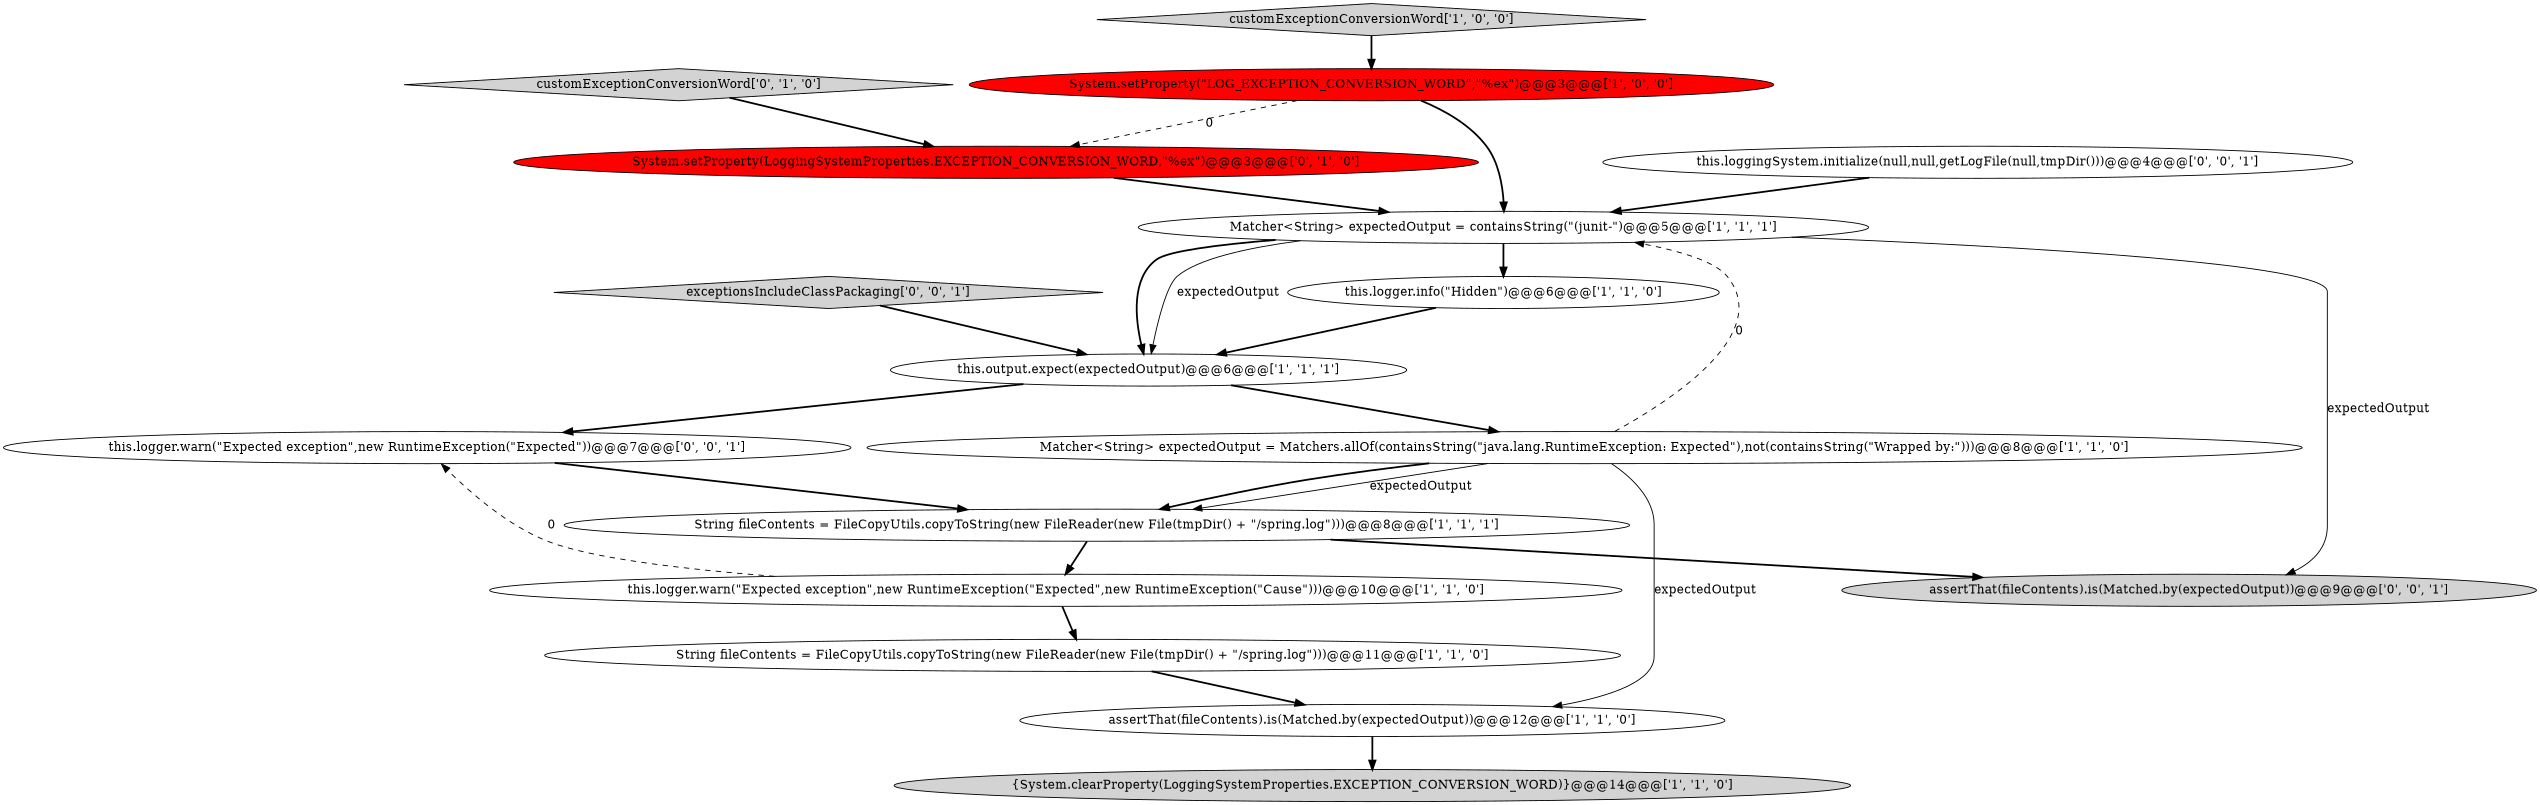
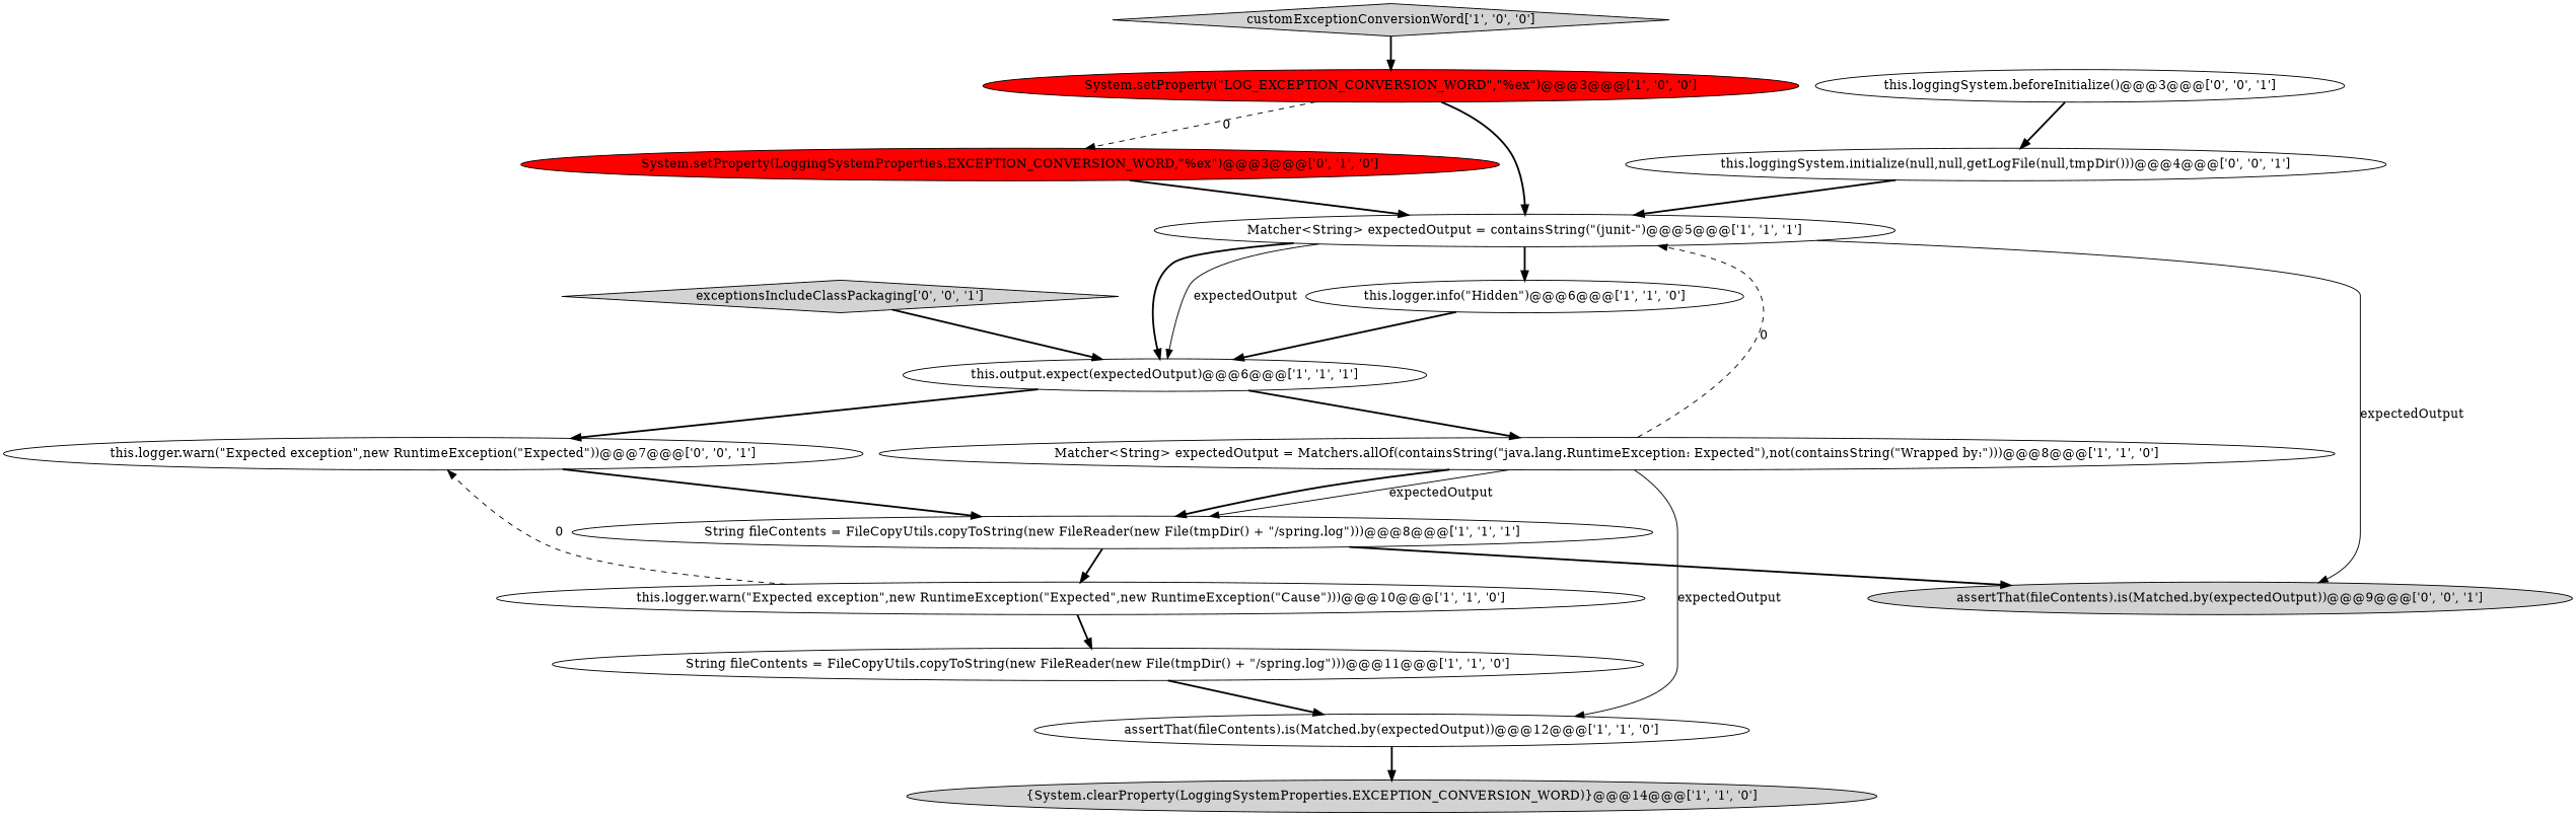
  digraph {
    node [fillcolor=white shape=ellipse style=filled]
    edge [style=bold]
-   n1 [fillcolor=lightgray label="customExceptionConversionWord['0', '1', '0']" shape=diamond]
    n2 [fillcolor=red label="System.setProperty(LoggingSystemProperties.EXCEPTION_CONVERSION_WORD,\"%ex\")@@@3@@@['0', '1', '0']"]
    n3 [label="Matcher<String> expectedOutput = containsString(\"(junit-\")@@@5@@@['1', '1', '1']"]
    n4 [label="this.loggingSystem.initialize(null,null,getLogFile(null,tmpDir()))@@@4@@@['0', '0', '1']"]
    n5 [label="this.logger.info(\"Hidden\")@@@6@@@['1', '1', '0']"]
    n6 [label="this.output.expect(expectedOutput)@@@6@@@['1', '1', '1']"]
    n7 [fillcolor=lightgray label="assertThat(fileContents).is(Matched.by(expectedOutput))@@@9@@@['0', '0', '1']"]
    n8 [label="this.logger.warn(\"Expected exception\",new RuntimeException(\"Expected\"))@@@7@@@['0', '0', '1']"]
    n9 [label="Matcher<String> expectedOutput = Matchers.allOf(containsString(\"java.lang.RuntimeException: Expected\"),not(containsString(\"Wrapped by:\")))@@@8@@@['1', '1', '0']"]
    n10 [fillcolor=lightgray label="{System.clearProperty(LoggingSystemProperties.EXCEPTION_CONVERSION_WORD)}@@@14@@@['1', '1', '0']"]
    n11 [fillcolor=lightgray label="exceptionsIncludeClassPackaging['0', '0', '1']" shape=diamond]
+   n12 [label="this.loggingSystem.beforeInitialize()@@@3@@@['0', '0', '1']"]
    n13 [label="String fileContents = FileCopyUtils.copyToString(new FileReader(new File(tmpDir() + \"/spring.log\")))@@@8@@@['1', '1', '1']"]
    n14 [label="assertThat(fileContents).is(Matched.by(expectedOutput))@@@12@@@['1', '1', '0']"]
    n15 [label="this.logger.warn(\"Expected exception\",new RuntimeException(\"Expected\",new RuntimeException(\"Cause\")))@@@10@@@['1', '1', '0']"]
    n16 [label="String fileContents = FileCopyUtils.copyToString(new FileReader(new File(tmpDir() + \"/spring.log\")))@@@11@@@['1', '1', '0']"]
    n17 [fillcolor=lightgray label="customExceptionConversionWord['1', '0', '0']" shape=diamond]
    n18 [fillcolor=red label="System.setProperty(\"LOG_EXCEPTION_CONVERSION_WORD\",\"%ex\")@@@3@@@['1', '0', '0']"]
-   n1 -> n2
    n2 -> n3
    n3 -> n5
    n3 -> n6
    n3 -> n6 [label=expectedOutput style=solid]
    n3 -> n7 [label=expectedOutput style=solid]
    n4 -> n3
    n5 -> n6
    n6 -> n8
    n6 -> n9
    n8 -> n13
    n9 -> n3 [label=0 style=dashed]
    n9 -> n13 [label=expectedOutput style=solid]
    n9 -> n13
    n9 -> n14 [label=expectedOutput style=solid]
    n11 -> n6
+   n12 -> n4
    n13 -> n7
    n13 -> n15
    n14 -> n10
    n15 -> n8 [label=0 style=dashed]
    n15 -> n16
    n16 -> n14
    n17 -> n18
    n18 -> n2 [label=0 style=dashed]
    n18 -> n3
  }
